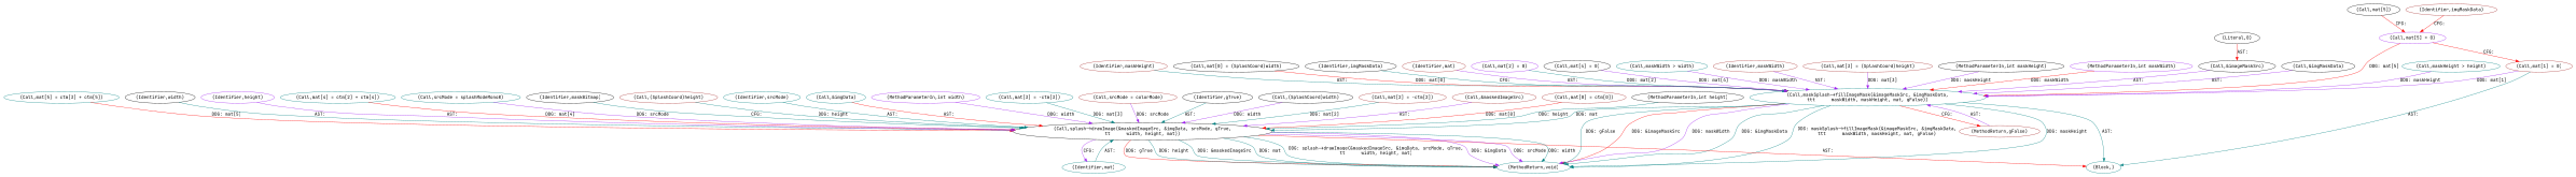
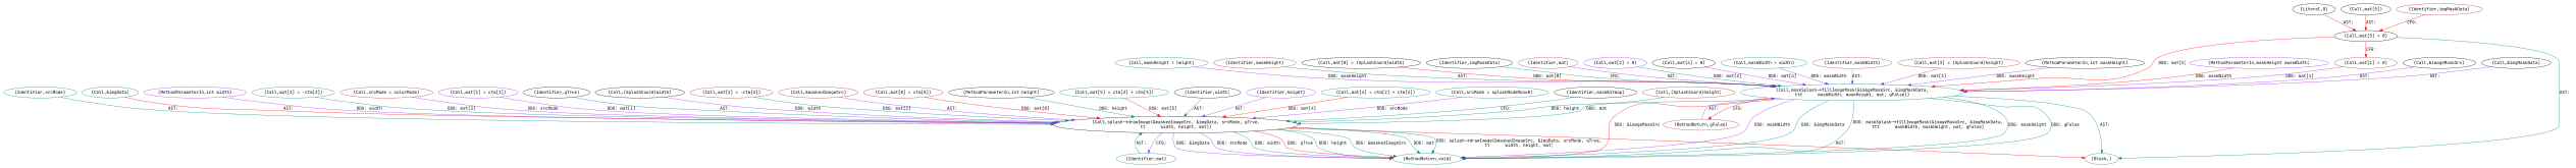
  digraph {
    fontname="JetBrains Mono"
    node [color=black fontname="JetBrains Mono"]
    edge [color=teal fontname="JetBrains Mono"]
-   n1 [color=purple label="(Call,mat[5] = 0)"]
+   n1 [label="(Call,mat[5] = 0)"]
    n2 [color=teal label="(Call,maskSplash->fillImageMask(&imageMaskSrc, &imgMaskData,\n\t\t\t      maskWidth, maskHeight, mat, gFalse))"]
    n3 [color=teal label="(Block,)"]
    n4 [color=brown label="(Call,mat[1] = 0)"]
    n5 [label="(Call,splash->drawImage(&maskedImageSrc, &imgData, srcMode, gTrue,\n\t\t      width, height, mat))"]
    n6 [color=brown label="(MethodReturn,gFalse)"]
    n7 [color=teal label="(MethodReturn,void)"]
    n8 [label="(Literal,0)"]
    n9 [color=teal label="(Identifier,mat)"]
    n10 [color=brown label="(Call,mat[2] = -ctm[2])"]
    n11 [color=brown label="(Call,&maskedImageSrc)"]
    n12 [color=brown label="(Call,mat[0] = ctm[0])"]
    n13 [label="(MethodParameterIn,int height)"]
    n14 [color=teal label="(Call,mat[5] = ctm[3] + ctm[5])"]
    n15 [label="(Identifier,width)"]
    n16 [color=purple label="(Identifier,height)"]
-   n17 [color=purple label="(MethodParameterIn,int maskWidth)"]
+   n17 [color=purple label="(MethodParameterIn,maskHeight maskWidth)"]
    n18 [label="(Call,&imageMaskSrc)"]
    n19 [label="(Call,&imgMaskData)"]
    n20 [color=teal label="(Call,mat[4] = ctm[2] + ctm[4])"]
    n21 [color=teal label="(Call,srcMode = splashModeMono8)"]
    n22 [color=teal label="(Call,maskHeight > height)"]
    n23 [color=brown label="(Identifier,maskHeight)"]
    n24 [label="(Call,mat[0] = (SplashCoord)width)"]
    n25 [label="(Identifier,maskBitmap)"]
    n26 [color=brown label="(Call,(SplashCoord)height)"]
    n27 [color=teal label="(Identifier,srcMode)"]
    n28 [label="(Identifier,imgMaskData)"]
    n29 [color=teal label="(Call,&imgData)"]
    n30 [color=purple label="(MethodParameterIn,int width)"]
    n31 [color=brown label="(Identifier,mat)"]
    n32 [color=purple label="(Call,mat[2] = 0)"]
    n33 [label="(Call,mat[5])"]
    n34 [label="(Call,mat[4] = 0)"]
    n35 [color=teal label="(Call,maskWidth > width)"]
    n36 [color=teal label="(Call,mat[3] = -ctm[3])"]
    n37 [color=brown label="(Call,srcMode = colorMode)"]
    n38 [color=brown label="(Identifier,maskWidth)"]
+   n39 [color=purple label="(Call,mat[1] = ctm[1])"]
    n40 [label="(Identifier,gTrue)"]
    n41 [label="(Call,(SplashCoord)width)"]
    n42 [color=brown label="(Identifier,imgMaskData)"]
    n43 [color=brown label="(Call,mat[3] = (SplashCoord)height)"]
    n44 [label="(MethodParameterIn,int maskHeight)"]
    n1 -> n2 [color=red label="DDG: mat[5]"]
-   n4 -> n3 [label="AST: "]
+   n1 -> n3 [label="AST: "]
    n1 -> n4 [color=red label="CFG: "]
    n2 -> n3 [label="AST: "]
    n2 -> n5 [label="DDG: mat"]
    n2 -> n6 [color=red label="CFG: "]
    n2 -> n7 [color=red label="DDG: &imageMaskSrc"]
    n2 -> n7 [color=purple label="DDG: maskWidth"]
    n2 -> n7 [label="DDG: &imgMaskData"]
    n2 -> n7 [label="DDG: maskSplash->fillImageMask(&imageMaskSrc, &imgMaskData,\n\t\t\t      maskWidth, maskHeight, mat, gFalse)"]
    n2 -> n7 [label="DDG: maskHeight"]
    n2 -> n7 [label="DDG: gFalse"]
    n4 -> n2 [color=purple label="DDG: mat[1]"]
    n5 -> n3 [color=red label="AST: "]
    n5 -> n7 [label="DDG: &maskedImageSrc"]
    n5 -> n7 [label="DDG: mat"]
    n5 -> n7 [label="DDG: splash->drawImage(&maskedImageSrc, &imgData, srcMode, gTrue,\n\t\t      width, height, mat)"]
    n5 -> n7 [color=purple label="DDG: &imgData"]
    n5 -> n7 [color=purple label="DDG: srcMode"]
    n5 -> n7 [label="DDG: width"]
    n5 -> n7 [color=red label="DDG: gTrue"]
    n5 -> n7 [label="DDG: height"]
    n5 -> n9 [color=purple label="CFG: "]
    n6 -> n2 [color=purple label="AST: "]
-   n8 -> n18 [color=red label="AST: "]
+   n8 -> n1 [color=red label="AST: "]
    n9 -> n5 [label="AST: "]
    n10 -> n5 [label="DDG: mat[2]"]
    n11 -> n5 [color=purple label="AST: "]
    n12 -> n5 [color=red label="DDG: mat[0]"]
    n13 -> n5 [label="DDG: height"]
    n14 -> n5 [color=red label="DDG: mat[5]"]
    n15 -> n5 [label="AST: "]
    n16 -> n5 [color=purple label="AST: "]
    n17 -> n2 [color=red label="DDG: maskWidth"]
    n18 -> n2 [color=purple label="AST: "]
    n19 -> n2 [color=purple label="AST: "]
    n20 -> n5 [color=red label="DDG: mat[4]"]
    n21 -> n5 [color=purple label="DDG: srcMode"]
    n22 -> n2 [color=purple label="DDG: maskHeight"]
    n23 -> n2 [label="AST: "]
    n24 -> n2 [color=red label="DDG: mat[0]"]
    n25 -> n5 [label="CFG: "]
    n26 -> n5 [label="DDG: height"]
    n27 -> n5 [label="AST: "]
    n28 -> n2 [label="CFG: "]
    n29 -> n5 [color=red label="AST: "]
    n30 -> n5 [color=purple label="DDG: width"]
    n31 -> n2 [color=purple label="AST: "]
    n32 -> n2 [label="DDG: mat[2]"]
-   n33 -> n1 [color=red label="CFG: "]
+   n33 -> n1 [color=red label="AST: "]
    n34 -> n2 [color=purple label="DDG: mat[4]"]
    n35 -> n2 [color=purple label="DDG: maskWidth"]
    n36 -> n5 [label="DDG: mat[3]"]
    n37 -> n5 [color=purple label="DDG: srcMode"]
    n38 -> n2 [color=purple label="AST: "]
+   n39 -> n5 [color=purple label="DDG: mat[1]"]
    n40 -> n5 [label="AST: "]
    n41 -> n5 [color=purple label="DDG: width"]
    n42 -> n1 [color=red label="CFG: "]
    n43 -> n2 [color=purple label="DDG: mat[3]"]
    n44 -> n2 [color=purple label="DDG: maskHeight"]
  }
